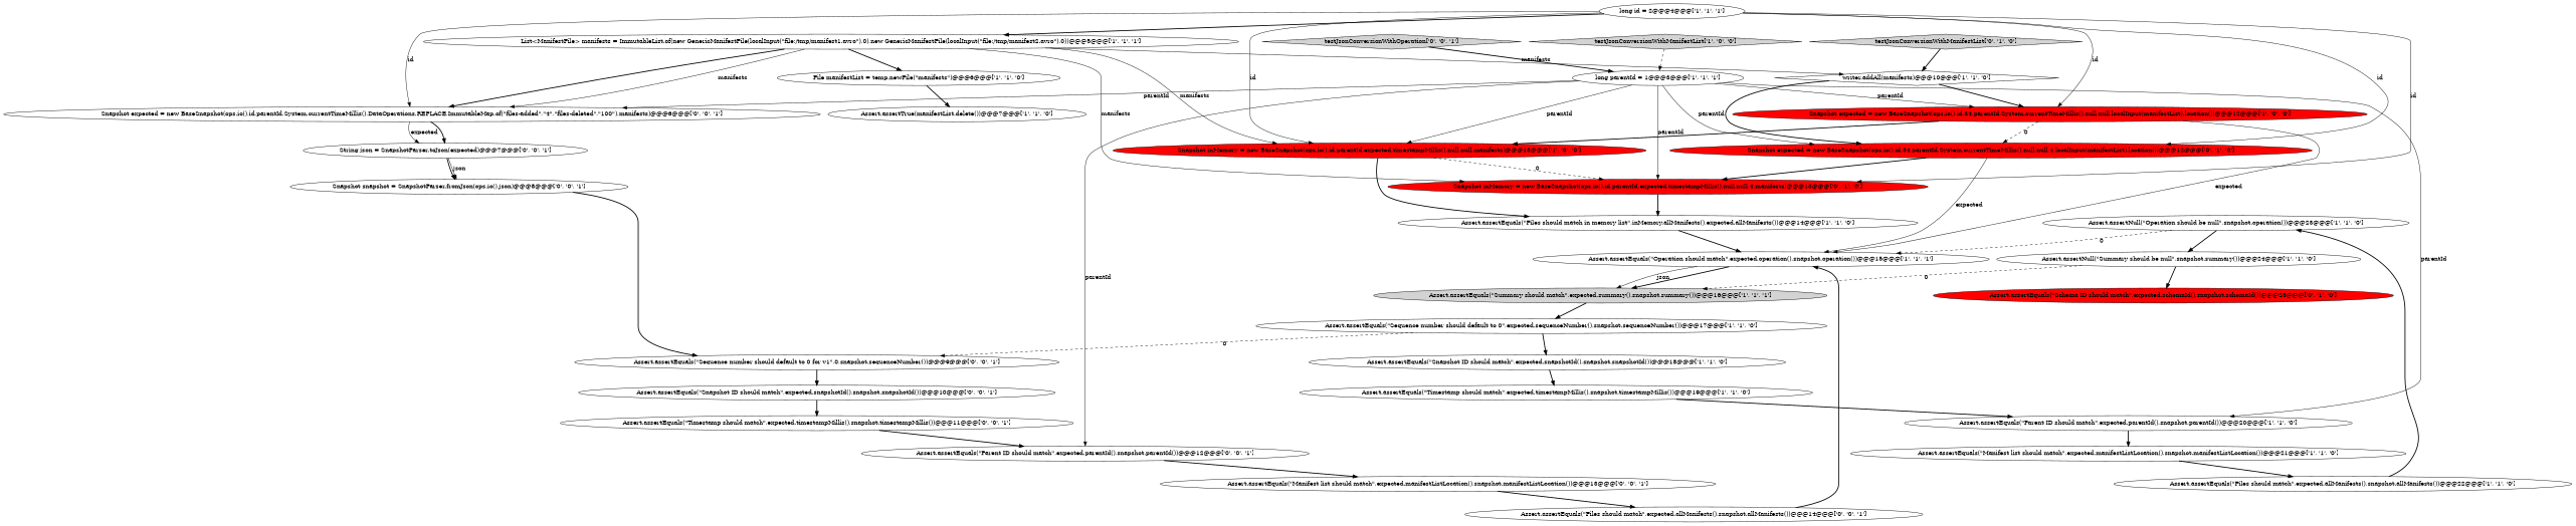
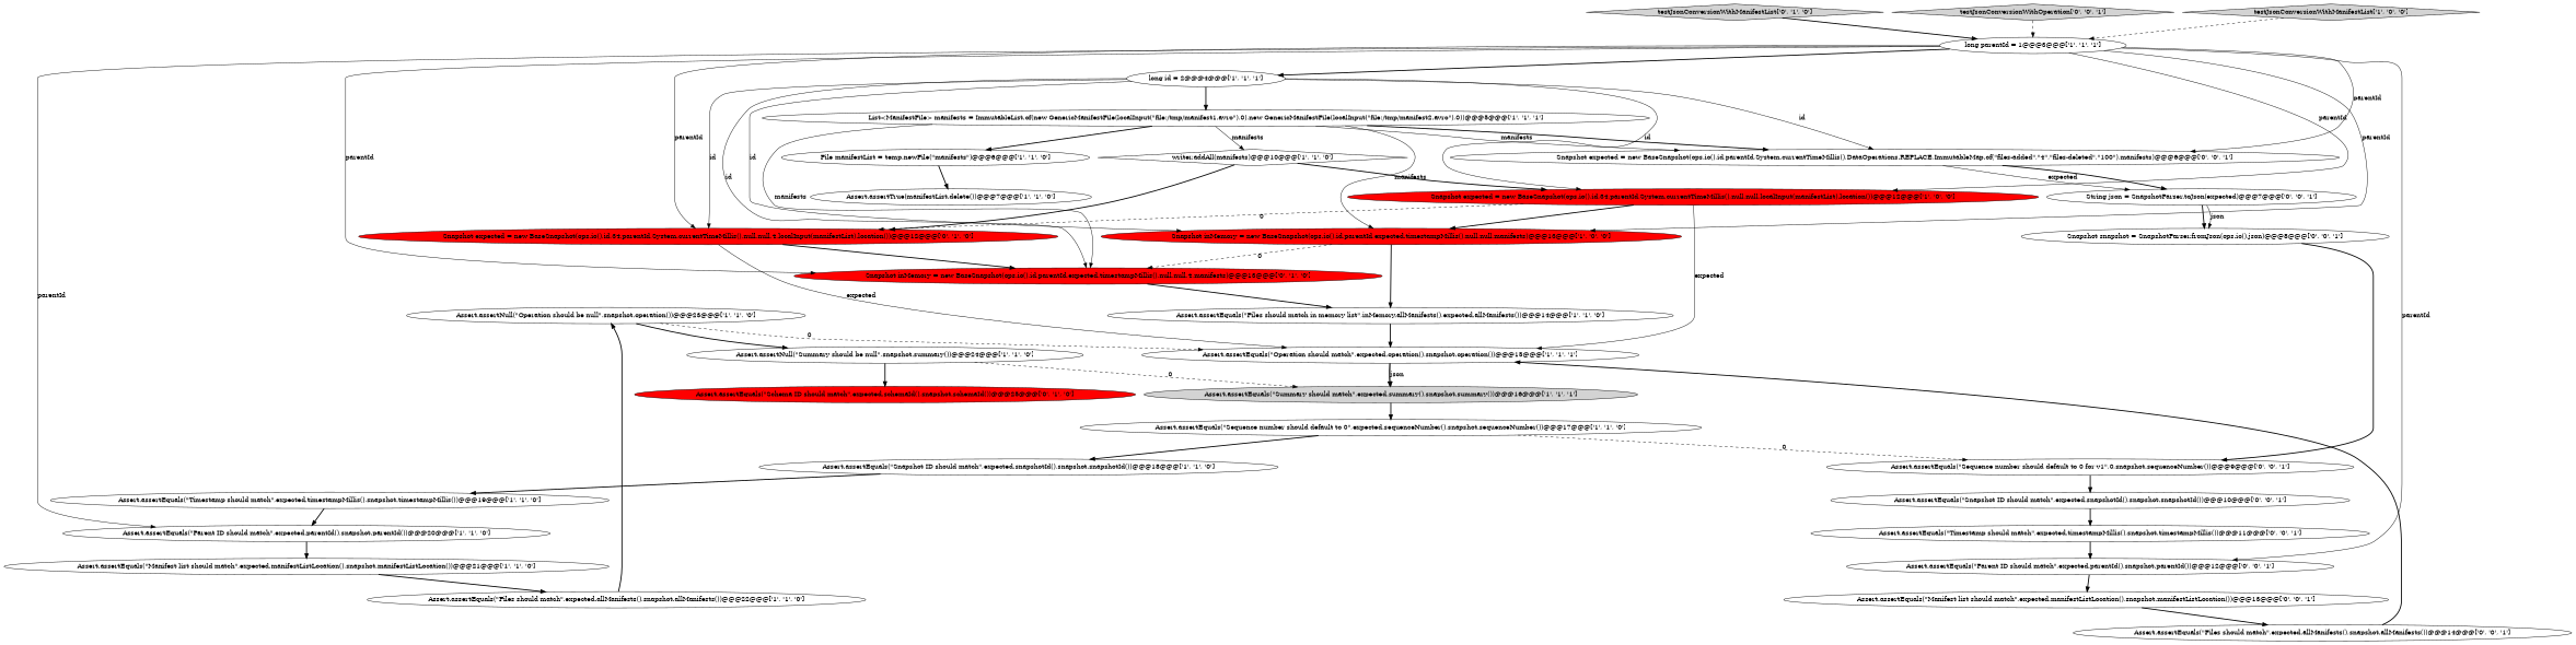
  digraph {
    node [fillcolor=white shape=ellipse style=filled]
    edge [style=bold]
    n1 [label="Assert.assertNull(\"Operation should be null\",snapshot.operation())@@@23@@@['1', '1', '0']"]
    n2 [label="Assert.assertEquals(\"Operation should match\",expected.operation(),snapshot.operation())@@@15@@@['1', '1', '1']"]
    n3 [label="Assert.assertNull(\"Summary should be null\",snapshot.summary())@@@24@@@['1', '1', '0']"]
    n4 [fillcolor=lightgray label="Assert.assertEquals(\"Summary should match\",expected.summary(),snapshot.summary())@@@16@@@['1', '1', '1']"]
    n5 [fillcolor=red label="Assert.assertEquals(\"Schema ID should match\",expected.schemaId(),snapshot.schemaId())@@@25@@@['0', '1', '0']"]
    n6 [label="Assert.assertEquals(\"Snapshot ID should match\",expected.snapshotId(),snapshot.snapshotId())@@@10@@@['0', '0', '1']"]
    n7 [label="Assert.assertEquals(\"Timestamp should match\",expected.timestampMillis(),snapshot.timestampMillis())@@@11@@@['0', '0', '1']"]
    n8 [label="Assert.assertEquals(\"Parent ID should match\",expected.parentId(),snapshot.parentId())@@@12@@@['0', '0', '1']"]
    n9 [label="Snapshot expected = new BaseSnapshot(ops.io(),id,parentId,System.currentTimeMillis(),DataOperations.REPLACE,ImmutableMap.of(\"files-added\",\"4\",\"files-deleted\",\"100\"),manifests)@@@6@@@['0', '0', '1']"]
    n10 [label="String json = SnapshotParser.toJson(expected)@@@7@@@['0', '0', '1']"]
    n11 [label="Snapshot snapshot = SnapshotParser.fromJson(ops.io(),json)@@@8@@@['0', '0', '1']"]
    n12 [label="Assert.assertEquals(\"Manifest list should match\",expected.manifestListLocation(),snapshot.manifestListLocation())@@@13@@@['0', '0', '1']"]
    n13 [label="Assert.assertEquals(\"Files should match\",expected.allManifests(),snapshot.allManifests())@@@14@@@['0', '0', '1']"]
    n14 [label="Assert.assertEquals(\"Sequence number should default to 0\",expected.sequenceNumber(),snapshot.sequenceNumber())@@@17@@@['1', '1', '0']"]
    n15 [label="Assert.assertEquals(\"Sequence number should default to 0 for v1\",0,snapshot.sequenceNumber())@@@9@@@['0', '0', '1']"]
    n16 [label="Assert.assertEquals(\"Snapshot ID should match\",expected.snapshotId(),snapshot.snapshotId())@@@18@@@['1', '1', '0']"]
    n17 [label="Assert.assertEquals(\"Timestamp should match\",expected.timestampMillis(),snapshot.timestampMillis())@@@19@@@['1', '1', '0']"]
    n18 [label="Assert.assertEquals(\"Parent ID should match\",expected.parentId(),snapshot.parentId())@@@20@@@['1', '1', '0']"]
    n19 [label="long id = 2@@@4@@@['1', '1', '1']"]
    n20 [fillcolor=red label="Snapshot expected = new BaseSnapshot(ops.io(),id,34,parentId,System.currentTimeMillis(),null,null,4,localInput(manifestList).location())@@@12@@@['0', '1', '0']"]
    n21 [fillcolor=red label="Snapshot inMemory = new BaseSnapshot(ops.io(),id,parentId,expected.timestampMillis(),null,null,4,manifests)@@@13@@@['0', '1', '0']"]
    n22 [label="List<ManifestFile> manifests = ImmutableList.of(new GenericManifestFile(localInput(\"file:/tmp/manifest1.avro\"),0),new GenericManifestFile(localInput(\"file:/tmp/manifest2.avro\"),0))@@@5@@@['1', '1', '1']"]
    n23 [fillcolor=red label="Snapshot inMemory = new BaseSnapshot(ops.io(),id,parentId,expected.timestampMillis(),null,null,manifests)@@@13@@@['1', '0', '0']"]
    n24 [fillcolor=red label="Snapshot expected = new BaseSnapshot(ops.io(),id,34,parentId,System.currentTimeMillis(),null,null,localInput(manifestList).location())@@@12@@@['1', '0', '0']"]
    n25 [label="Assert.assertEquals(\"Files should match in memory list\",inMemory.allManifests(),expected.allManifests())@@@14@@@['1', '1', '0']"]
    n26 [label="writer.addAll(manifests)@@@10@@@['1', '1', '0']" shape=diamond]
    n27 [label="File manifestList = temp.newFile(\"manifests\")@@@6@@@['1', '1', '0']"]
    n28 [label="Assert.assertTrue(manifestList.delete())@@@7@@@['1', '1', '0']"]
    n29 [label="long parentId = 1@@@3@@@['1', '1', '1']"]
    n30 [label="Assert.assertEquals(\"Manifest list should match\",expected.manifestListLocation(),snapshot.manifestListLocation())@@@21@@@['1', '1', '0']"]
    n31 [fillcolor=lightgray label="testJsonConversionWithManifestList['0', '1', '0']" shape=diamond]
    n32 [fillcolor=lightgray label="testJsonConversionWithOperation['0', '0', '1']" shape=diamond]
    n33 [label="Assert.assertEquals(\"Files should match\",expected.allManifests(),snapshot.allManifests())@@@22@@@['1', '1', '0']"]
    n34 [fillcolor=lightgray label="testJsonConversionWithManifestList['1', '0', '0']" shape=diamond]
    n1 -> n2 [label=0 style=dashed]
    n1 -> n3
    n2 -> n4
    n2 -> n4 [label=json style=solid]
    n3 -> n4 [label=0 style=dashed]
    n3 -> n5
    n4 -> n14
    n6 -> n7
    n7 -> n8
    n8 -> n12
    n9 -> n10
    n9 -> n10 [label=expected style=solid]
    n10 -> n11 [label=json style=solid]
    n10 -> n11
    n11 -> n15
    n12 -> n13
    n13 -> n2
    n14 -> n15 [label=0 style=dashed]
    n14 -> n16
    n15 -> n6
    n16 -> n17
    n17 -> n18
    n18 -> n30
    n19 -> n9 [label=id style=solid]
    n19 -> n20 [label=id style=solid]
    n19 -> n21 [label=id style=solid]
    n19 -> n22
    n19 -> n23 [label=id style=solid]
    n19 -> n24 [label=id style=solid]
    n20 -> n2 [label=expected style=solid]
    n20 -> n21
    n21 -> n25
    n22 -> n9 [label=manifests style=solid]
    n22 -> n9
    n22 -> n21 [label=manifests style=solid]
    n22 -> n23 [label=manifests style=solid]
    n22 -> n26 [label=manifests style=solid]
    n22 -> n27
    n23 -> n21 [label=0 style=dashed]
    n23 -> n25
    n24 -> n2 [label=expected style=solid]
    n24 -> n20 [label=0 style=dashed]
    n24 -> n23
    n25 -> n2
    n26 -> n20
    n26 -> n24
    n27 -> n28
    n29 -> n8 [label=parentId style=solid]
    n29 -> n9 [label=parentId style=solid]
    n29 -> n18 [label=parentId style=solid]
+   n29 -> n19
    n29 -> n20 [label=parentId style=solid]
    n29 -> n21 [label=parentId style=solid]
    n29 -> n23 [label=parentId style=solid]
    n29 -> n24 [label=parentId style=solid]
    n30 -> n33
-   n31 -> n26
-   n32 -> n29
+   n31 -> n29
+   n32 -> n29 [style=dashed]
    n33 -> n1
    n34 -> n29 [style=dashed]
  }
